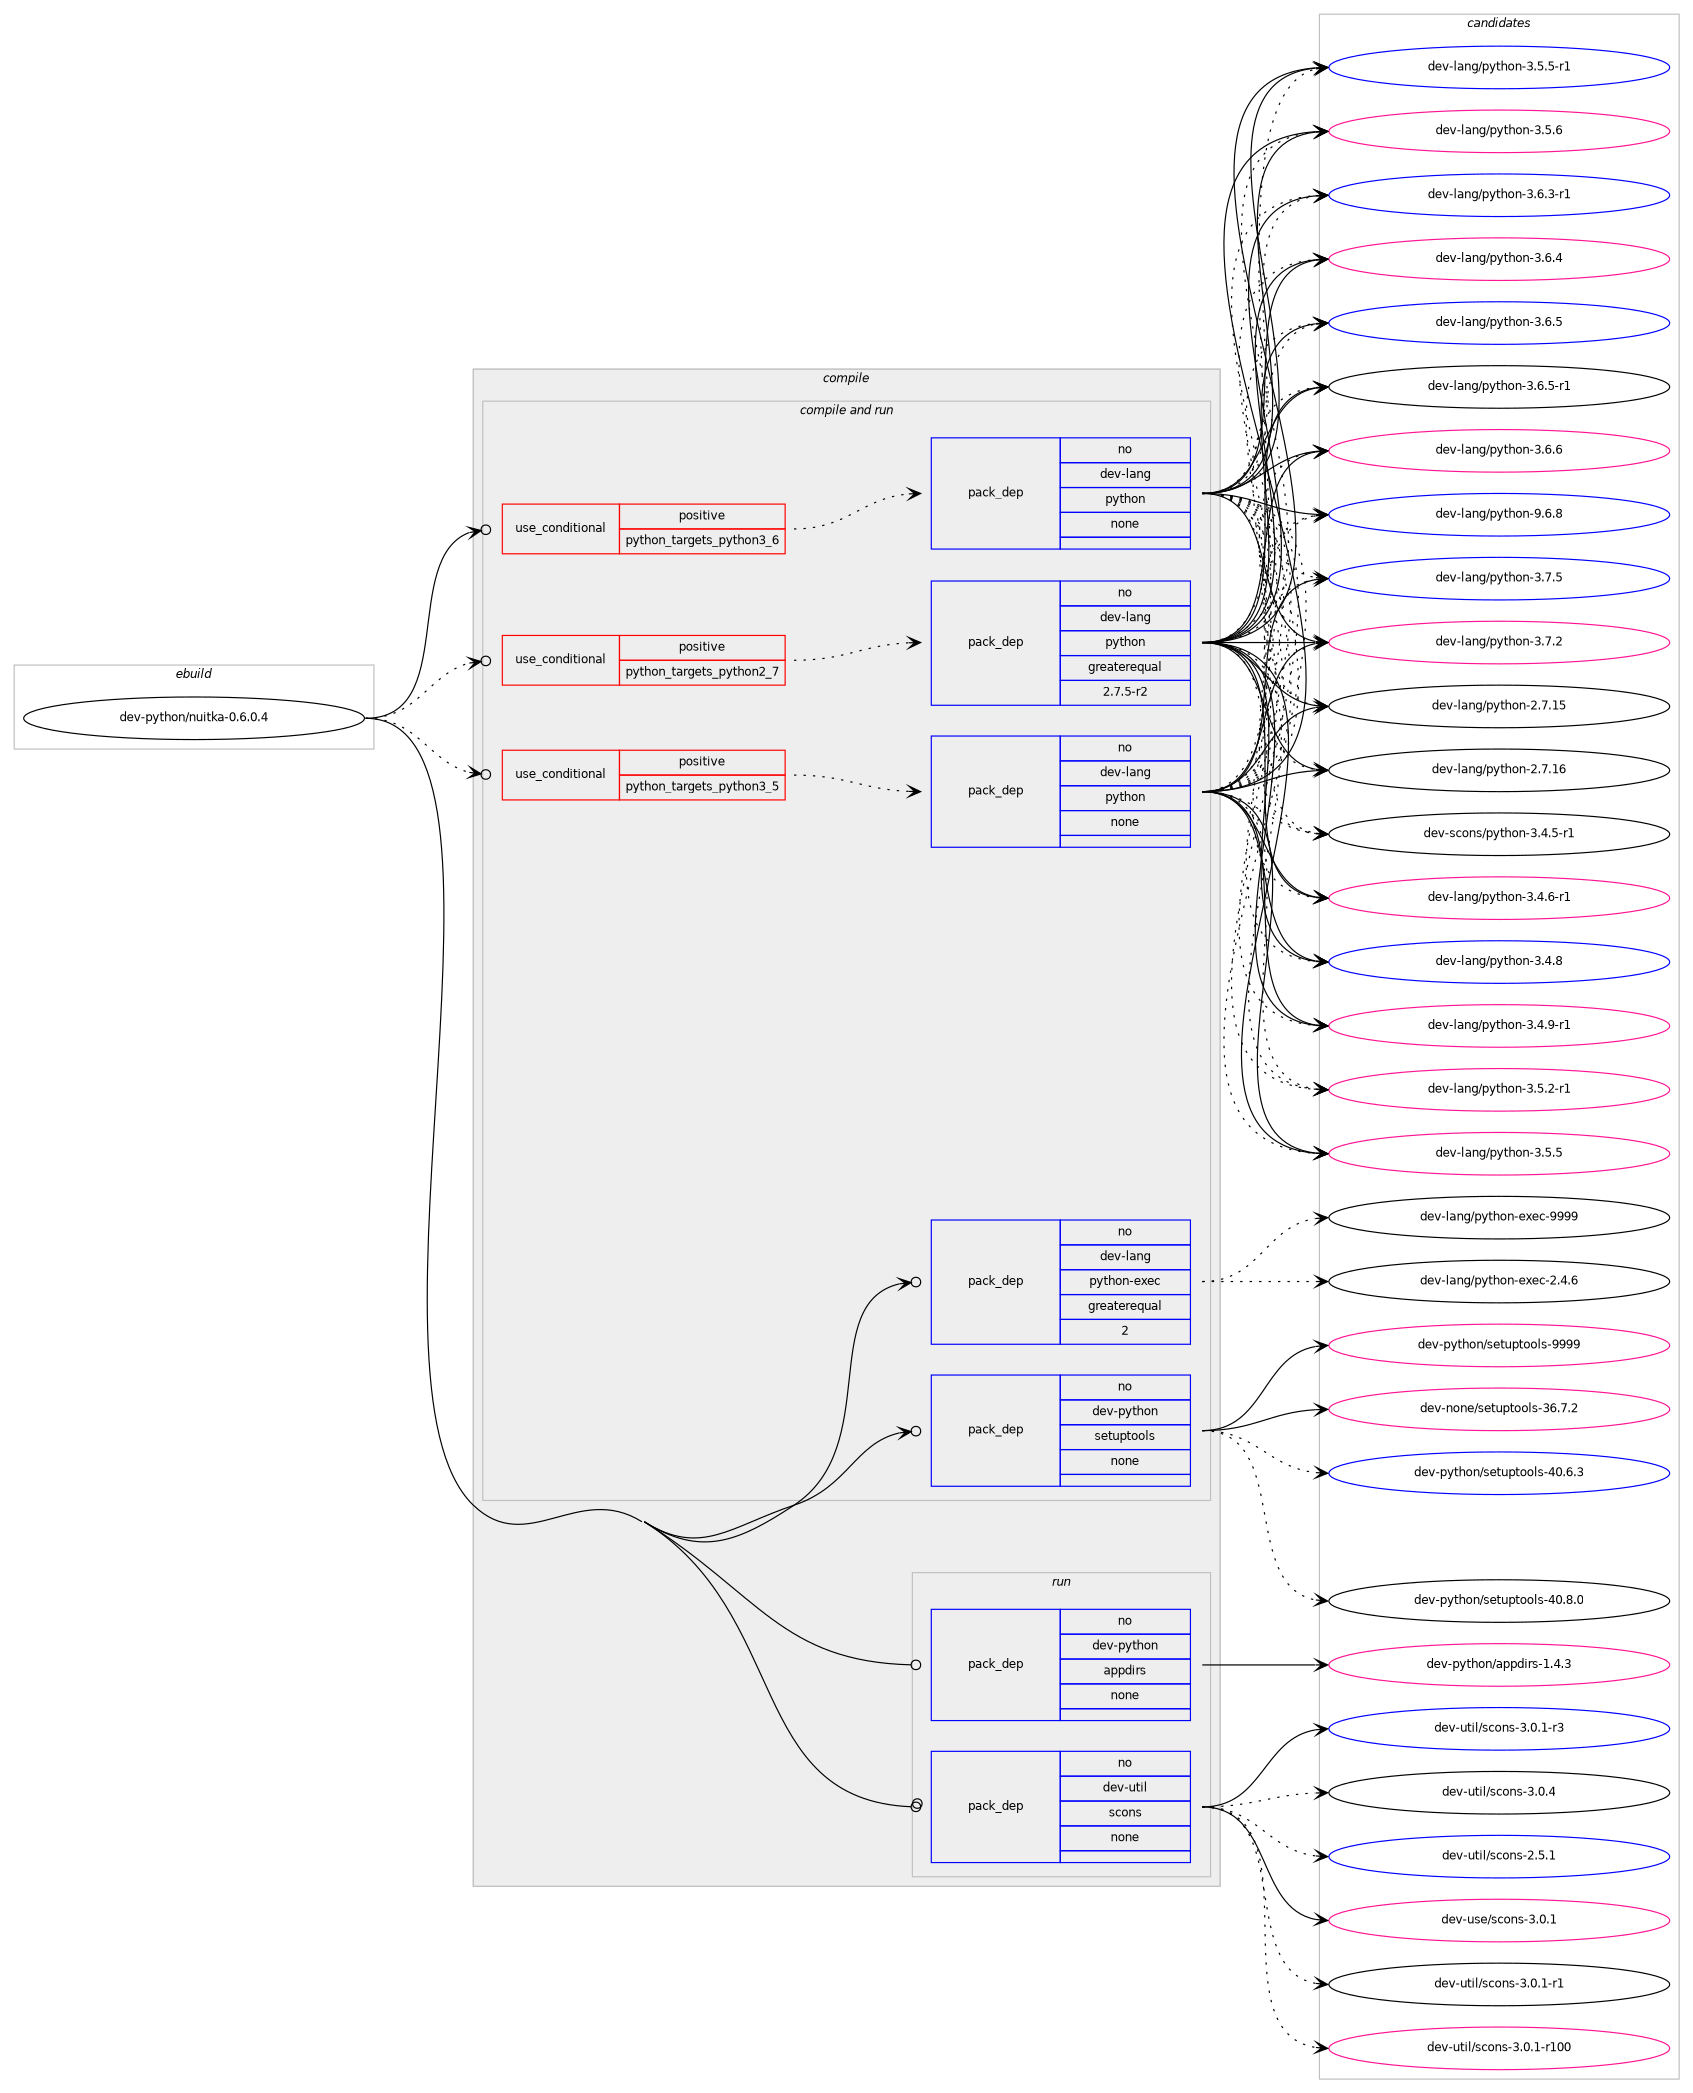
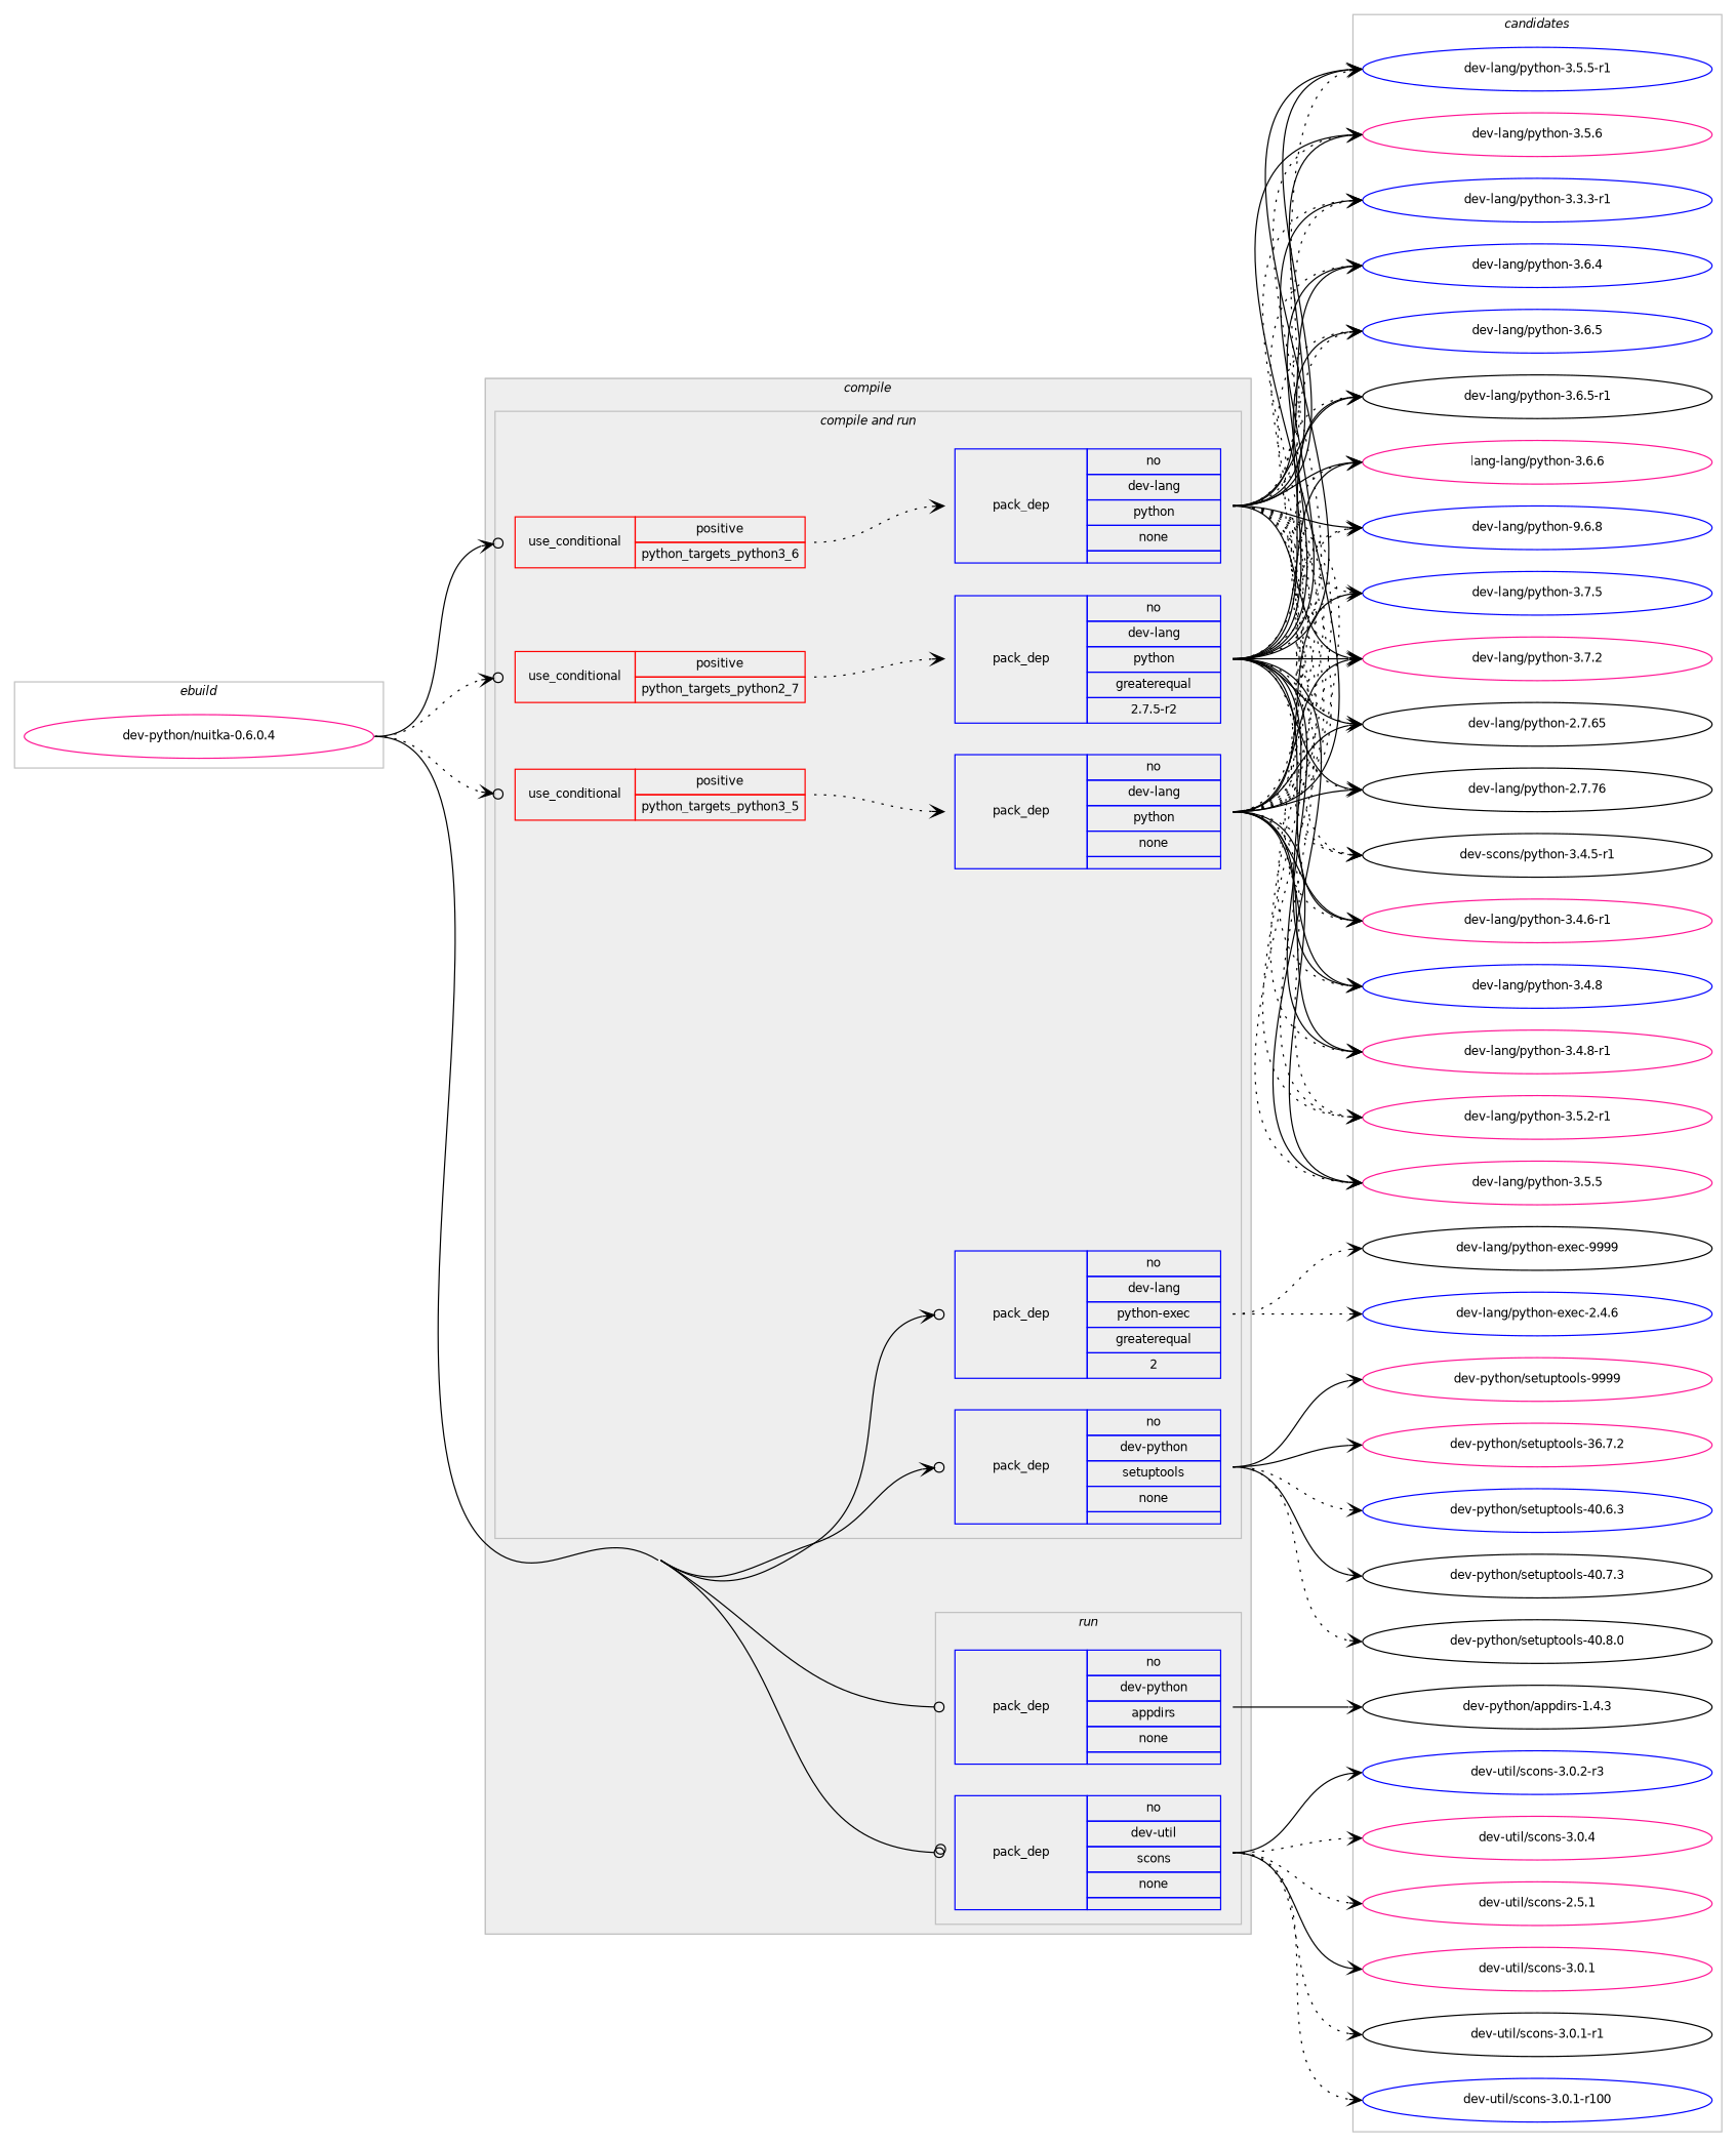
  digraph {
    compound=true
    concentrate=true
    fontname="DejaVu Sans"
    fontsize=10
    newrank=true
    rankdir=LR
    ranksep=1.5
    node [color=blue fontname="DejaVu Sans" fontsize=10]
    edge [arrowhead=vee fontname="DejaVu Sans" headport=w style=solid tailport=e weight=100]
-   n1 [color=black label="dev-python/nuitka-0.6.0.4" width=4]
+   n1 [color=deeppink label="dev-python/nuitka-0.6.0.4" width=4]
    n2 [label=<<TABLE BORDER="0" CELLBORDER="1" CELLSPACING="0" CELLPADDING="4" WIDTH="220"><TR><TD ROWSPAN="6" CELLPADDING="30">pack_dep</TD></TR><TR><TD WIDTH="110">no</TD></TR><TR><TD>dev-lang</TD></TR><TR><TD>python</TD></TR><TR><TD>greaterequal</TD></TR><TR><TD>2.7.5-r2</TD></TR></TABLE>> shape=none]
    n3 [color=red label=<<TABLE BORDER="0" CELLBORDER="1" CELLSPACING="0" CELLPADDING="4"><TR><TD ROWSPAN="3" CELLPADDING="10">use_conditional</TD></TR><TR><TD>positive</TD></TR><TR><TD>python_targets_python2_7</TD></TR></TABLE>> shape=none]
    n4 [label=<<TABLE BORDER="0" CELLBORDER="1" CELLSPACING="0" CELLPADDING="4" WIDTH="220"><TR><TD ROWSPAN="6" CELLPADDING="30">pack_dep</TD></TR><TR><TD WIDTH="110">no</TD></TR><TR><TD>dev-lang</TD></TR><TR><TD>python</TD></TR><TR><TD>none</TD></TR><TR><TD></TD></TR></TABLE>> shape=none]
    n5 [color=red label=<<TABLE BORDER="0" CELLBORDER="1" CELLSPACING="0" CELLPADDING="4"><TR><TD ROWSPAN="3" CELLPADDING="10">use_conditional</TD></TR><TR><TD>positive</TD></TR><TR><TD>python_targets_python3_5</TD></TR></TABLE>> shape=none]
    n6 [label=<<TABLE BORDER="0" CELLBORDER="1" CELLSPACING="0" CELLPADDING="4" WIDTH="220"><TR><TD ROWSPAN="6" CELLPADDING="30">pack_dep</TD></TR><TR><TD WIDTH="110">no</TD></TR><TR><TD>dev-lang</TD></TR><TR><TD>python</TD></TR><TR><TD>none</TD></TR><TR><TD></TD></TR></TABLE>> shape=none]
    n7 [color=red label=<<TABLE BORDER="0" CELLBORDER="1" CELLSPACING="0" CELLPADDING="4"><TR><TD ROWSPAN="3" CELLPADDING="10">use_conditional</TD></TR><TR><TD>positive</TD></TR><TR><TD>python_targets_python3_6</TD></TR></TABLE>> shape=none]
    n8 [label=<<TABLE BORDER="0" CELLBORDER="1" CELLSPACING="0" CELLPADDING="4" WIDTH="220"><TR><TD ROWSPAN="6" CELLPADDING="30">pack_dep</TD></TR><TR><TD WIDTH="110">no</TD></TR><TR><TD>dev-lang</TD></TR><TR><TD>python-exec</TD></TR><TR><TD>greaterequal</TD></TR><TR><TD>2</TD></TR></TABLE>> shape=none]
    n9 [label=<<TABLE BORDER="0" CELLBORDER="1" CELLSPACING="0" CELLPADDING="4" WIDTH="220"><TR><TD ROWSPAN="6" CELLPADDING="30">pack_dep</TD></TR><TR><TD WIDTH="110">no</TD></TR><TR><TD>dev-python</TD></TR><TR><TD>setuptools</TD></TR><TR><TD>none</TD></TR><TR><TD></TD></TR></TABLE>> shape=none]
    n10 [label=<<TABLE BORDER="0" CELLBORDER="1" CELLSPACING="0" CELLPADDING="4" WIDTH="220"><TR><TD ROWSPAN="6" CELLPADDING="30">pack_dep</TD></TR><TR><TD WIDTH="110">no</TD></TR><TR><TD>dev-python</TD></TR><TR><TD>appdirs</TD></TR><TR><TD>none</TD></TR><TR><TD></TD></TR></TABLE>> shape=none]
    n11 [label=<<TABLE BORDER="0" CELLBORDER="1" CELLSPACING="0" CELLPADDING="4" WIDTH="220"><TR><TD ROWSPAN="6" CELLPADDING="30">pack_dep</TD></TR><TR><TD WIDTH="110">no</TD></TR><TR><TD>dev-util</TD></TR><TR><TD>scons</TD></TR><TR><TD>none</TD></TR><TR><TD></TD></TR></TABLE>> shape=none]
-   n12 [color=black label="dev-lang/python-2.7.15" width=4]
-   n13 [color=black label="dev-lang/python-2.7.16" width=4]
+   n12 [color=black label="dev-lang/python-2.7.65" width=4]
+   n13 [color=black label="dev-lang/python-2.7.76" width=4]
    n14 [color=black label="dev-scons/python-3.4.5-r1" width=4]
    n15 [color=deeppink label="dev-lang/python-3.4.6-r1" width=4]
    n16 [label="dev-lang/python-3.4.8" width=4]
-   n17 [color=deeppink label="dev-lang/python-3.4.9-r1" width=4]
+   n17 [color=deeppink label="dev-lang/python-3.4.8-r1" width=4]
    n18 [color=deeppink label="dev-lang/python-3.5.2-r1" width=4]
    n19 [color=deeppink label="dev-lang/python-3.5.5" width=4]
    n20 [label="dev-lang/python-3.5.5-r1" width=4]
    n21 [color=deeppink label="dev-lang/python-3.5.6" width=4]
-   n22 [label="dev-lang/python-3.6.3-r1" width=4]
-   n23 [color=deeppink label="dev-lang/python-3.6.4" width=4]
+   n22 [label="dev-lang/python-3.3.3-r1" width=4]
+   n23 [label="dev-lang/python-3.6.4" width=4]
    n24 [label="dev-lang/python-3.6.5" width=4]
    n25 [color=black label="dev-lang/python-3.6.5-r1" width=4]
-   n26 [color=deeppink label="dev-lang/python-3.6.6" width=4]
+   n26 [color=deeppink label="lang-lang/python-3.6.6" width=4]
    n27 [label="dev-lang/python-9.6.8" width=4]
    n28 [label="dev-lang/python-3.7.5" width=4]
    n29 [color=deeppink label="dev-lang/python-3.7.2" width=4]
-   n30 [color=black label="dev-lang/python-exec-2.4.6" width=4]
+   n30 [label="dev-lang/python-exec-2.4.6" width=4]
    n31 [color=black label="dev-lang/python-exec-9999" width=4]
-   n32 [color=deeppink label="dev-none/setuptools-36.7.2" width=4]
+   n32 [color=deeppink label="dev-python/setuptools-36.7.2" width=4]
    n33 [label="dev-python/setuptools-40.6.3" width=4]
+   n34 [color=black label="dev-python/setuptools-40.7.3" width=4]
    n35 [color=black label="dev-python/setuptools-40.8.0" width=4]
    n36 [color=deeppink label="dev-python/setuptools-9999" width=4]
-   n37 [color=deeppink label="dev-python/appdirs-1.4.3" width=4]
-   n38 [label="dev-util/scons-2.5.1" width=4]
-   n39 [color=deeppink label="dev-use/scons-3.0.1" width=4]
+   n37 [color=black label="dev-python/appdirs-1.4.3" width=4]
+   n38 [color=deeppink label="dev-util/scons-2.5.1" width=4]
+   n39 [color=deeppink label="dev-util/scons-3.0.1" width=4]
    n40 [color=black label="dev-util/scons-3.0.1-r1" width=4]
-   n41 [color=deeppink label="dev-util/scons-3.0.1-r100" width=4]
-   n42 [label="dev-util/scons-3.0.1-r3" width=4]
-   n43 [color=black label="dev-util/scons-3.0.4" width=4]
+   n41 [label="dev-util/scons-3.0.1-r100" width=4]
+   n42 [label="dev-util/scons-3.0.2-r3" width=4]
+   n43 [color=deeppink label="dev-util/scons-3.0.4" width=4]
    subgraph cluster_1 {
      color=gray
      label=<<i>ebuild</i>>
      rank=same
      n1
    }
    subgraph cluster_2 {
      color=gray
      label=<<i>dependencies</i>>
      subgraph cluster_3 {
        color=gray
        fillcolor="#eeeeee"
        label=<<i>compile</i>>
        style=filled
      }
      subgraph cluster_4 {
        color=gray
        fillcolor="#eeeeee"
        label=<<i>compile and run</i>>
        style=filled
        subgraph sub_5 {
          color=gray
          fillcolor="#eeeeee"
          label=<<i>compile and run</i>>
          style=filled
          n3
          subgraph sub_6 {
            color=gray
            fillcolor="#eeeeee"
            label=<<i>compile and run</i>>
            style=filled
            n2
          }
        }
        subgraph sub_7 {
          color=gray
          fillcolor="#eeeeee"
          label=<<i>compile and run</i>>
          style=filled
          n5
          subgraph sub_8 {
            color=gray
            fillcolor="#eeeeee"
            label=<<i>compile and run</i>>
            style=filled
            n4
          }
        }
        subgraph sub_9 {
          color=gray
          fillcolor="#eeeeee"
          label=<<i>compile and run</i>>
          style=filled
          n7
          subgraph sub_10 {
            color=gray
            fillcolor="#eeeeee"
            label=<<i>compile and run</i>>
            style=filled
            n6
          }
        }
        subgraph sub_11 {
          color=gray
          fillcolor="#eeeeee"
          label=<<i>compile and run</i>>
          style=filled
          n8
        }
        subgraph sub_12 {
          color=gray
          fillcolor="#eeeeee"
          label=<<i>compile and run</i>>
          style=filled
          n9
        }
      }
      subgraph cluster_13 {
        color=gray
        fillcolor="#eeeeee"
        label=<<i>run</i>>
        style=filled
        subgraph sub_14 {
          color=gray
          fillcolor="#eeeeee"
          label=<<i>run</i>>
          style=filled
          n10
        }
        subgraph sub_15 {
          color=gray
          fillcolor="#eeeeee"
          label=<<i>run</i>>
          style=filled
          n11
        }
      }
    }
    subgraph cluster_16 {
      color=gray
      label=<<i>candidates</i>>
      rank=same
      subgraph sub_17 {
        color=black
        label=<<i>candidates</i>>
        nodesep=1
        rank=same
        n12
        n13
        n14
        n15
        n16
        n17
        n18
        n19
        n20
        n21
        n22
        n23
        n24
        n25
        n26
        n27
        n28
        n29
      }
      subgraph sub_18 {
        color=black
        label=<<i>candidates</i>>
        nodesep=1
        rank=same
        n12
        n13
        n14
        n15
        n16
        n17
        n18
        n19
        n20
        n21
        n22
        n23
        n24
        n25
        n26
        n27
        n28
        n29
      }
      subgraph sub_19 {
        color=black
        label=<<i>candidates</i>>
        nodesep=1
        rank=same
        n12
        n13
        n14
        n15
        n16
        n17
        n18
        n19
        n20
        n21
        n22
        n23
        n24
        n25
        n26
        n27
        n28
        n29
      }
      subgraph sub_20 {
        color=black
        label=<<i>candidates</i>>
        nodesep=1
        rank=same
        n30
        n31
      }
      subgraph sub_21 {
        color=black
        label=<<i>candidates</i>>
        nodesep=1
        rank=same
        n32
        n33
+       n34
        n35
        n36
      }
      subgraph sub_22 {
        color=black
        label=<<i>candidates</i>>
        nodesep=1
        rank=same
        n37
      }
      subgraph sub_23 {
        color=black
        label=<<i>candidates</i>>
        nodesep=1
        rank=same
        n38
        n39
        n40
        n41
        n42
        n43
      }
    }
    n1 -> n3 [arrowhead=odotvee style=dotted weight=20]
    n1 -> n5 [arrowhead=odotvee style=dotted weight=20]
    n1 -> n7 [arrowhead=odotvee weight=20]
    n1 -> n8 [arrowhead=odotvee weight=20]
    n1 -> n9 [arrowhead=odotvee weight=20]
    n1 -> n10 [arrowhead=odot weight=20]
    n1 -> n11 [arrowhead=odot weight=20]
    n2 -> n12
    n2 -> n13
    n2 -> n14 [style=dotted]
    n2 -> n15
    n2 -> n16
    n2 -> n17
    n2 -> n18 [style=dotted]
    n2 -> n19
    n2 -> n20
    n2 -> n21 [style=dotted]
    n2 -> n22
    n2 -> n23
    n2 -> n24
    n2 -> n25
    n2 -> n26
    n2 -> n27 [style=dotted]
    n2 -> n28 [style=dotted]
    n2 -> n29
    n3 -> n2 [style=dotted weight=20]
    n4 -> n12
    n4 -> n13
    n4 -> n14 [style=dotted]
    n4 -> n15
    n4 -> n16
    n4 -> n17
    n4 -> n18 [style=dotted]
    n4 -> n19
    n4 -> n20 [style=dotted]
    n4 -> n21
    n4 -> n22 [style=dotted]
    n4 -> n23 [style=dotted]
    n4 -> n24 [style=dotted]
    n4 -> n25 [style=dotted]
    n4 -> n26 [style=dotted]
    n4 -> n27 [style=dotted]
    n4 -> n28
    n4 -> n29
    n5 -> n4 [style=dotted weight=20]
    n6 -> n12 [style=dotted]
    n6 -> n13 [style=dotted]
    n6 -> n14 [style=dotted]
    n6 -> n15 [style=dotted]
    n6 -> n16 [style=dotted]
    n6 -> n17 [style=dotted]
    n6 -> n18 [style=dotted]
    n6 -> n19 [style=dotted]
    n6 -> n20
    n6 -> n21
    n6 -> n22 [style=dotted]
    n6 -> n23
    n6 -> n24 [style=dotted]
    n6 -> n25
    n6 -> n26
    n6 -> n27
    n6 -> n28 [style=dotted]
    n6 -> n29
    n7 -> n6 [style=dotted weight=20]
    n8 -> n30 [style=dotted]
    n8 -> n31 [style=dotted]
    n9 -> n32
    n9 -> n33 [style=dotted]
+   n9 -> n34
    n9 -> n35 [style=dotted]
    n9 -> n36
    n10 -> n37
    n11 -> n38 [style=dotted]
    n11 -> n39
    n11 -> n40 [style=dotted]
    n11 -> n41 [style=dotted]
    n11 -> n42
    n11 -> n43 [style=dotted]
  }
